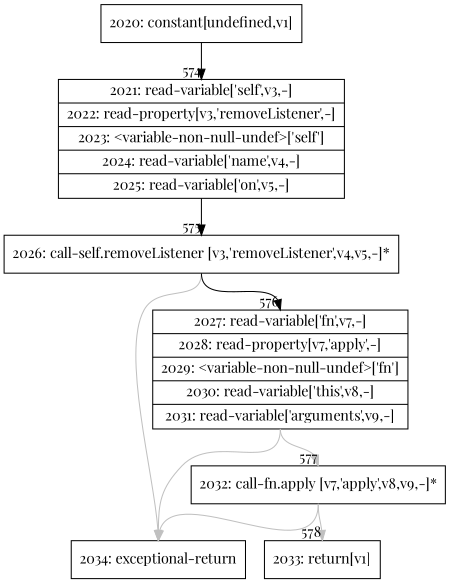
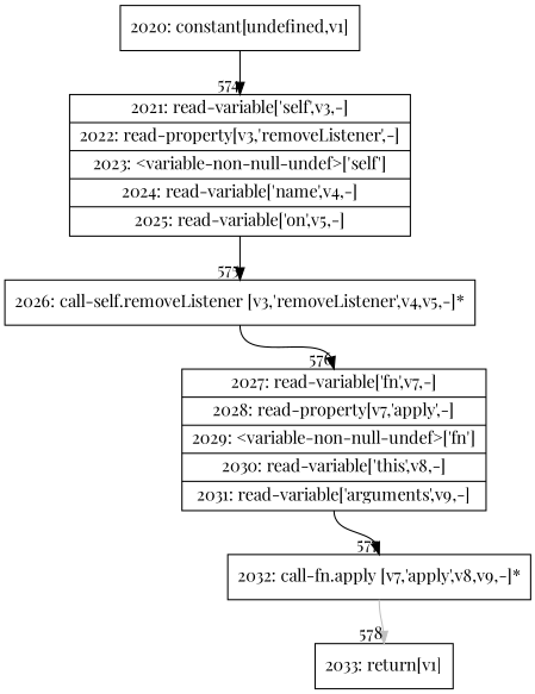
  digraph {
    fontname="Playfair Display"
    rankdir=TD
    node [fontname="Playfair Display" shape=record]
    edge [fontname="Playfair Display" headport=n tailport=s]
    n1 [label="{2020: constant[undefined,v1]}"]
    n2 [label="{2021: read-variable['self',v3,-]|2022: read-property[v3,'removeListener',-]|2023: \<variable-non-null-undef\>['self']|2024: read-variable['name',v4,-]|2025: read-variable['on',v5,-]}"]
    n3 [label="{2026: call-self.removeListener [v3,'removeListener',v4,v5,-]*}"]
-   n4 [label="{2034: exceptional-return}"]
    n5 [label="{2027: read-variable['fn',v7,-]|2028: read-property[v7,'apply',-]|2029: \<variable-non-null-undef\>['fn']|2030: read-variable['this',v8,-]|2031: read-variable['arguments',v9,-]}"]
    n6 [label="{2032: call-fn.apply [v7,'apply',v8,v9,-]*}"]
    n7 [label="{2033: return[v1]}"]
    n1 -> n2 [headlabel="      574"]
    n2 -> n3 [headlabel="      575"]
-   n3 -> n4 [color=gray]
    n3 -> n5 [headlabel="      576"]
-   n5 -> n4 [color=gray]
-   n5 -> n6 [headlabel="      577" color=gray]
-   n6 -> n4 [color=gray]
+   n5 -> n6 [headlabel="      577"]
    n6 -> n7 [color=gray headlabel="      578"]
  }
